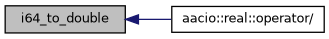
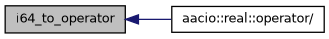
  digraph {
    rankdir=LR
    fontname="DejaVu Sans"
    node [color=black fontname="DejaVu Sans" fontsize=10 shape=record style=filled]
-   n1 [fillcolor=grey75 fontcolor=black height=0.2 label=i64_to_double width=0.4]
+   n1 [fillcolor=grey75 fontcolor=black height=0.2 label=i64_to_operator width=0.4]
    n2 [fillcolor=white height=0.2 label="aacio::real::operator/" width=0.4]
    n1 -> n2 [color=midnightblue dir=back fontname="DejaVu Sans" fontsize=10 labelfontname=Helvetica labelfontsize=10 style=solid]
  }
